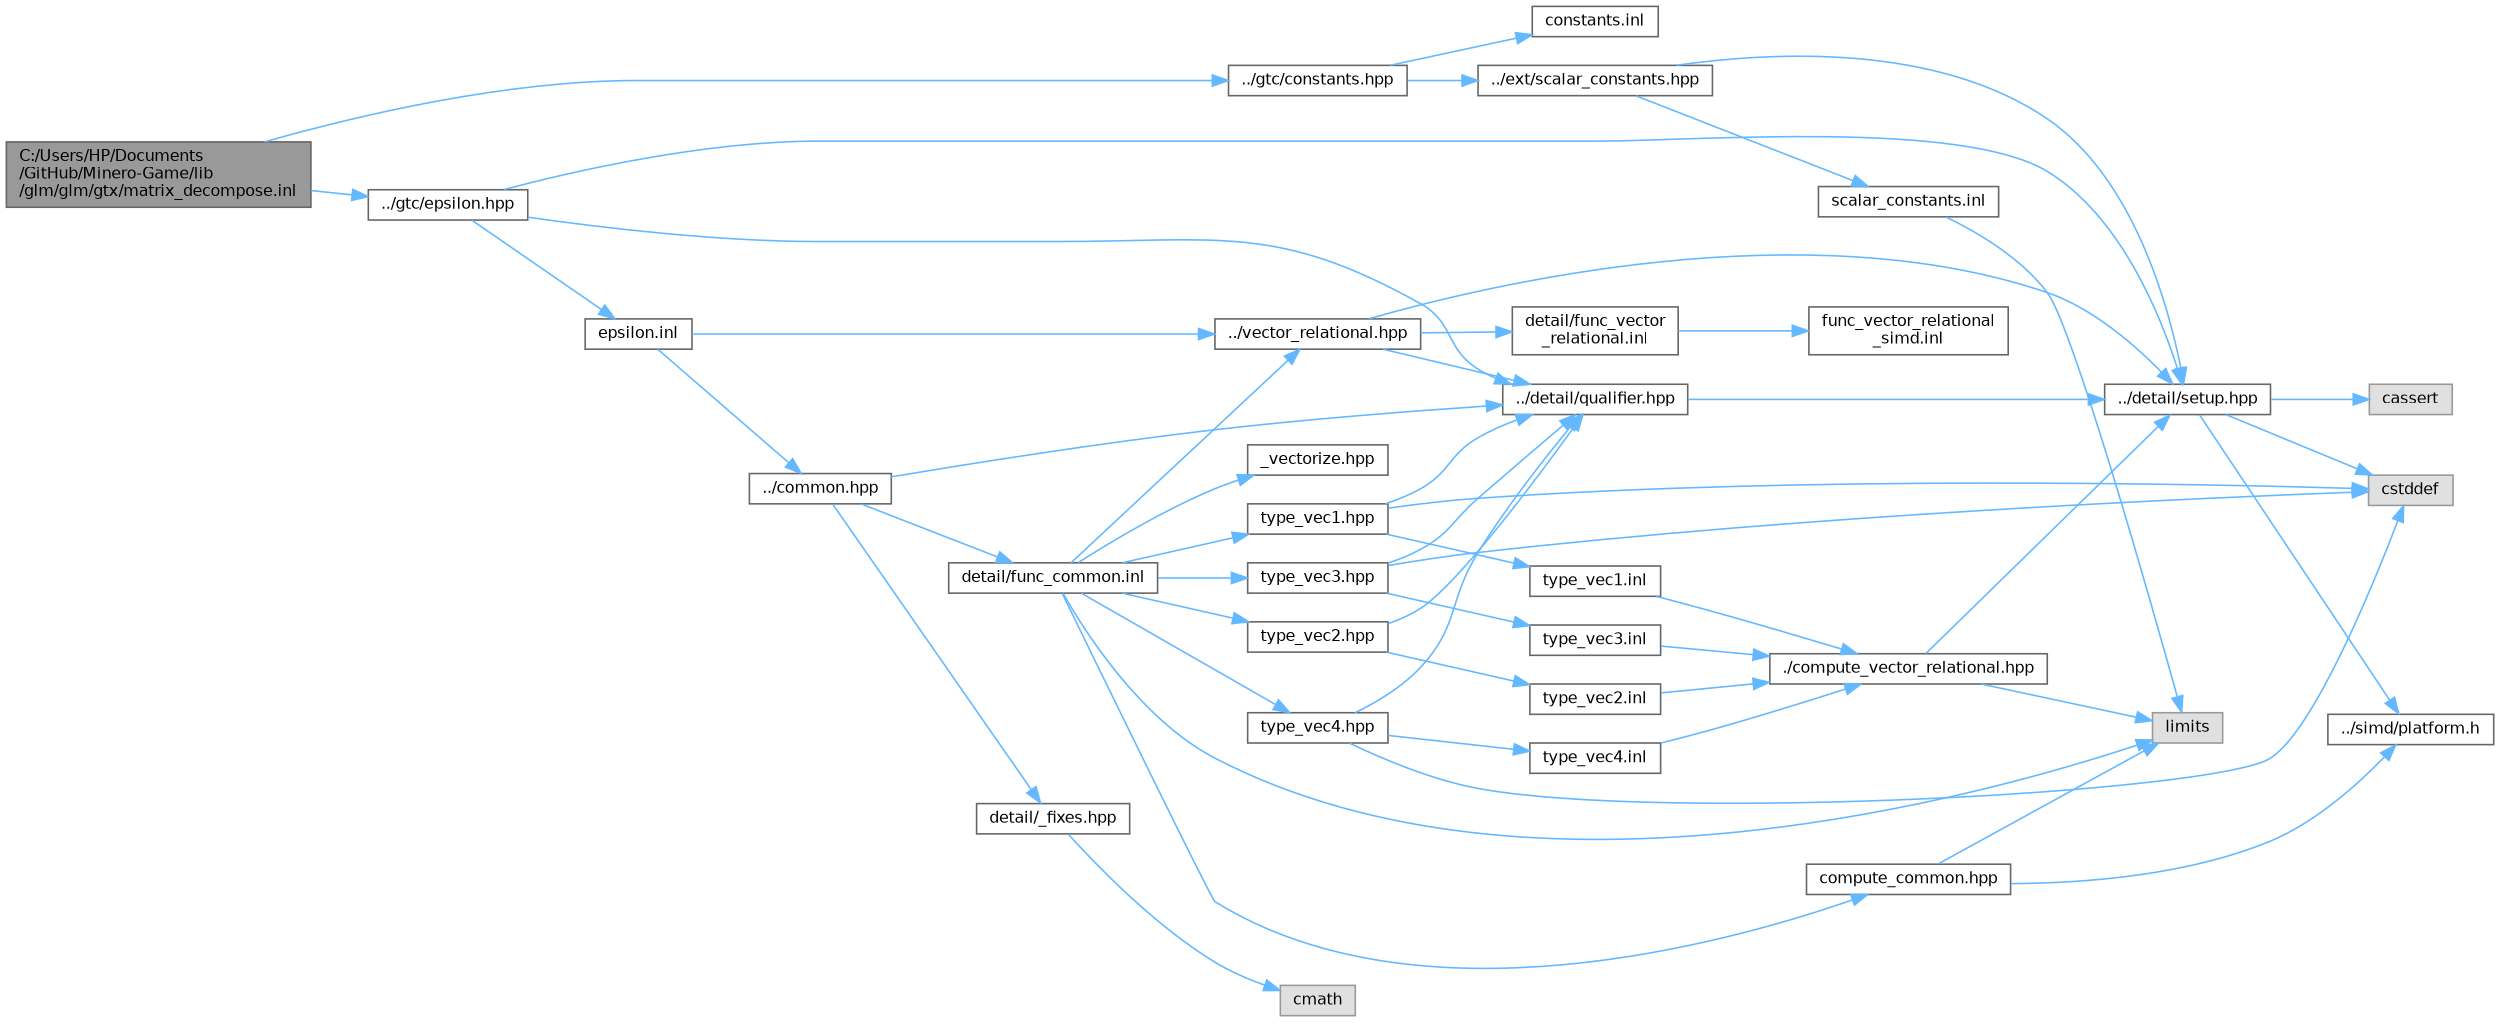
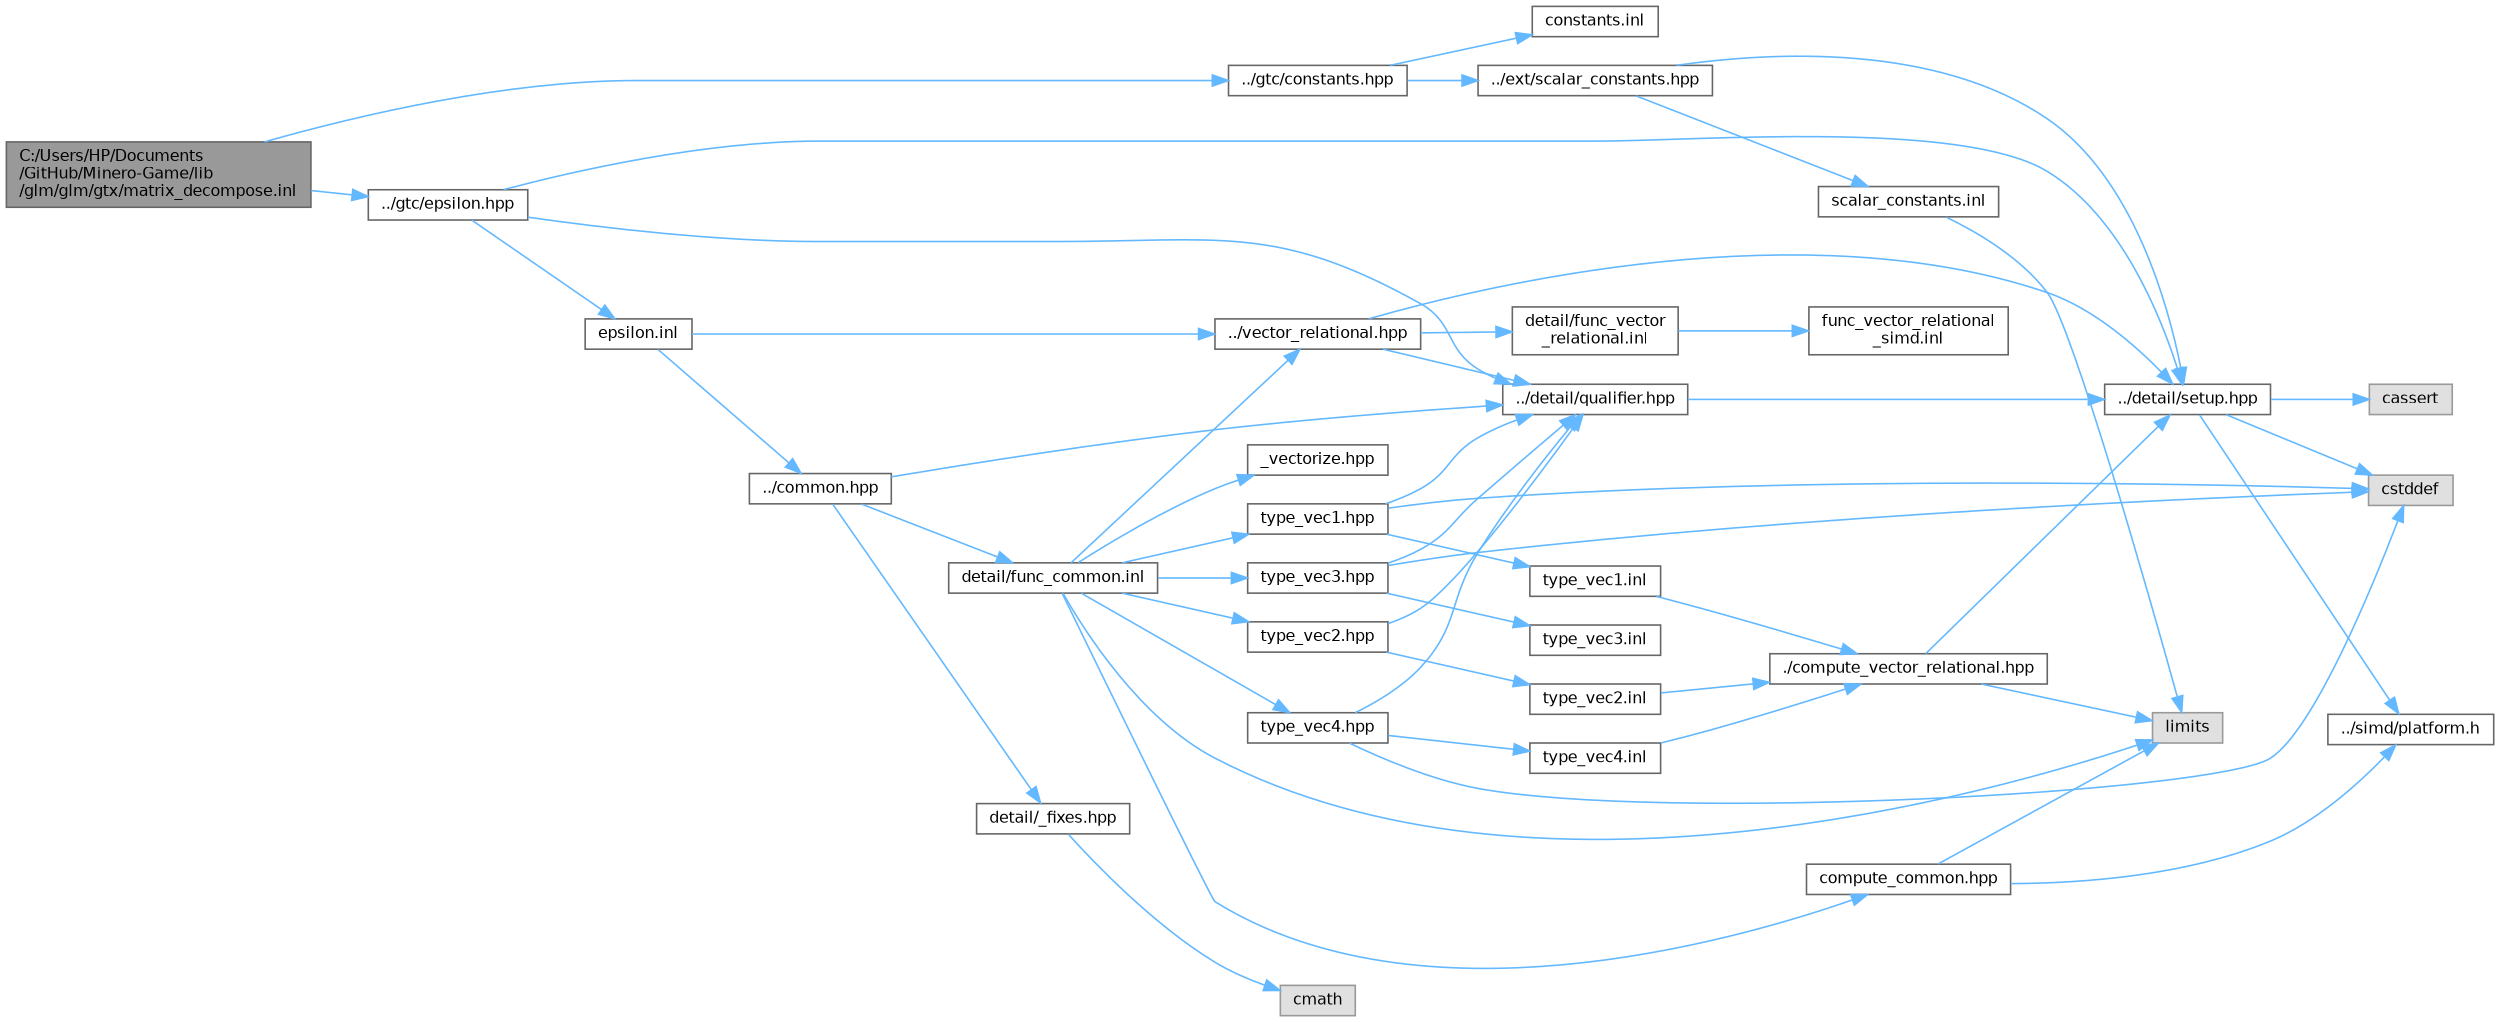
  digraph {
    rankdir=LR
    node [color=grey40 fillcolor=white fontname=Helvetica fontsize=10 shape=box style=filled]
    edge [color=steelblue1 fontname=Helvetica fontsize=10 labelfontname=Helvetica labelfontsize=10 style=solid]
    n1 [color=gray40 fillcolor=grey60 fontcolor=black height=0.2 label="C:/Users/HP/Documents\l/GitHub/Minero-Game/lib\l/glm/glm/gtx/matrix_decompose.inl" width=0.4]
    n2 [height=0.2 label="../gtc/constants.hpp" width=0.4]
    n3 [height=0.2 label="../gtc/epsilon.hpp" width=0.4]
    n4 [height=0.2 label="../ext/scalar_constants.hpp" width=0.4]
    n5 [height=0.2 label="constants.inl" width=0.4]
    n6 [height=0.2 label="../detail/setup.hpp" width=0.4]
    n7 [height=0.2 label="../detail/qualifier.hpp" width=0.4]
    n8 [height=0.2 label="epsilon.inl" width=0.4]
    n9 [height=0.2 label="scalar_constants.inl" width=0.4]
    n10 [color=grey60 fillcolor="#E0E0E0" height=0.2 label=cassert width=0.4]
    n11 [color=grey60 fillcolor="#E0E0E0" height=0.2 label=cstddef width=0.4]
    n12 [height=0.2 label="../simd/platform.h" width=0.4]
    n13 [color=grey60 fillcolor="#E0E0E0" height=0.2 label=limits width=0.4]
    n14 [height=0.2 label="../vector_relational.hpp" width=0.4]
    n15 [height=0.2 label="../common.hpp" width=0.4]
    n16 [height=0.2 label="detail/func_vector\l_relational.inl" width=0.4]
    n17 [height=0.2 label="detail/_fixes.hpp" width=0.4]
    n18 [height=0.2 label="detail/func_common.inl" width=0.4]
    n19 [height=0.2 label="func_vector_relational\l_simd.inl" width=0.4]
    n20 [color=grey60 fillcolor="#E0E0E0" height=0.2 label=cmath width=0.4]
    n21 [height=0.2 label="compute_common.hpp" width=0.4]
    n22 [height=0.2 label="type_vec1.hpp" width=0.4]
    n23 [height=0.2 label="type_vec2.hpp" width=0.4]
    n24 [height=0.2 label="type_vec3.hpp" width=0.4]
    n25 [height=0.2 label="type_vec4.hpp" width=0.4]
    n26 [height=0.2 label="_vectorize.hpp" width=0.4]
    n27 [height=0.2 label="type_vec1.inl" width=0.4]
    n28 [height=0.2 label="type_vec2.inl" width=0.4]
    n29 [height=0.2 label="type_vec3.inl" width=0.4]
    n30 [height=0.2 label="type_vec4.inl" width=0.4]
    n31 [height=0.2 label="./compute_vector_relational.hpp" width=0.4]
    n1 -> n2
    n1 -> n3
    n2 -> n4
    n2 -> n5
    n3 -> n6
    n3 -> n7
    n3 -> n8
    n4 -> n6
    n4 -> n9
    n6 -> n10
    n6 -> n11
    n6 -> n12
    n7 -> n6
    n8 -> n14
    n8 -> n15
    n9 -> n13
    n14 -> n6
    n14 -> n7
    n14 -> n16
    n15 -> n7
    n15 -> n17
    n15 -> n18
    n16 -> n19
    n17 -> n20
    n18 -> n13
    n18 -> n14
    n18 -> n21
    n18 -> n22
    n18 -> n23
    n18 -> n24
    n18 -> n25
    n18 -> n26
    n21 -> n12
    n21 -> n13
    n22 -> n7
    n22 -> n11
    n22 -> n27
    n23 -> n7
    n23 -> n28
    n24 -> n7
    n24 -> n11
    n24 -> n29
    n25 -> n7
    n25 -> n11
    n25 -> n30
    n27 -> n31
    n28 -> n31
-   n29 -> n31
    n30 -> n31
    n31 -> n6
    n31 -> n13
  }
